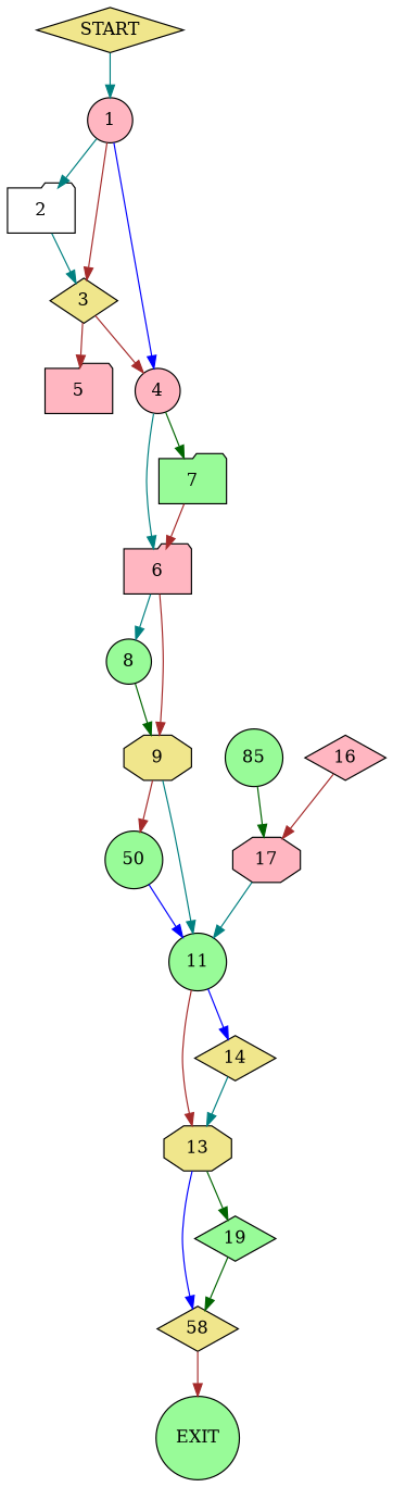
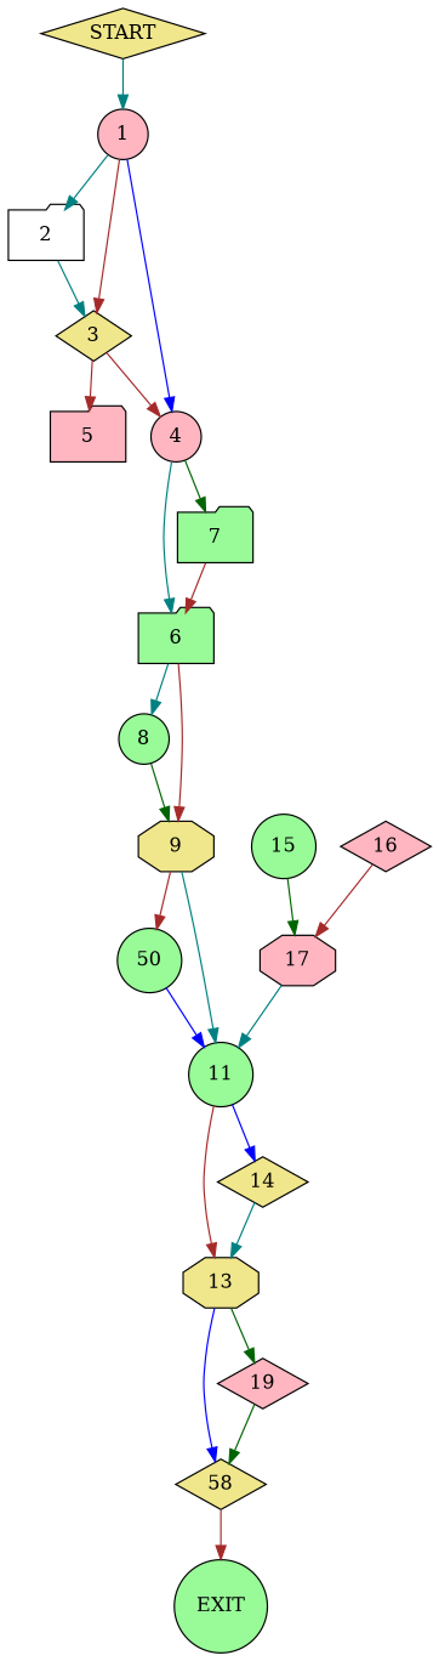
  digraph {
    node [fillcolor=lightpink shape=circle style=filled]
    edge [color=brown]
    n1 [fillcolor=khaki label=START shape=diamond]
    1
    2 [fillcolor=white shape=folder]
    3 [fillcolor=khaki shape=diamond]
    4
    n6 [fillcolor=palegreen label=EXIT]
    5 [shape=folder]
-   6 [shape=folder]
+   6 [fillcolor=palegreen shape=folder]
    7 [fillcolor=palegreen shape=folder]
    8 [fillcolor=palegreen]
    9 [fillcolor=khaki shape=octagon]
    n12 [fillcolor=palegreen label=50]
    11 [fillcolor=palegreen]
    13 [fillcolor=khaki shape=octagon]
    14 [fillcolor=khaki shape=diamond]
    n16 [fillcolor=khaki label=58 shape=diamond]
-   19 [fillcolor=palegreen shape=diamond]
+   19 [shape=diamond]
    17 [shape=octagon]
-   15 [fillcolor=palegreen label=85]
+   15 [fillcolor=palegreen]
    16 [shape=diamond]
    n1 -> 1 [color=teal]
    1 -> 2 [color=teal]
    1 -> 3
    1 -> 4 [color=blue]
    2 -> 3 [color=teal]
    3 -> 4
    3 -> 5
    4 -> 6 [color=teal]
    4 -> 7 [color=darkgreen]
    6 -> 8 [color=teal]
    6 -> 9
    7 -> 6
    8 -> 9 [color=darkgreen]
    9 -> n12
    9 -> 11 [color=teal]
    n12 -> 11 [color=blue]
    11 -> 13
    11 -> 14 [color=blue]
    13 -> n16 [color=blue]
    13 -> 19 [color=darkgreen]
    14 -> 13 [color=teal]
    n16 -> n6
    19 -> n16 [color=darkgreen]
    17 -> 11 [color=teal]
    15 -> 17 [color=darkgreen]
    16 -> 17
  }
